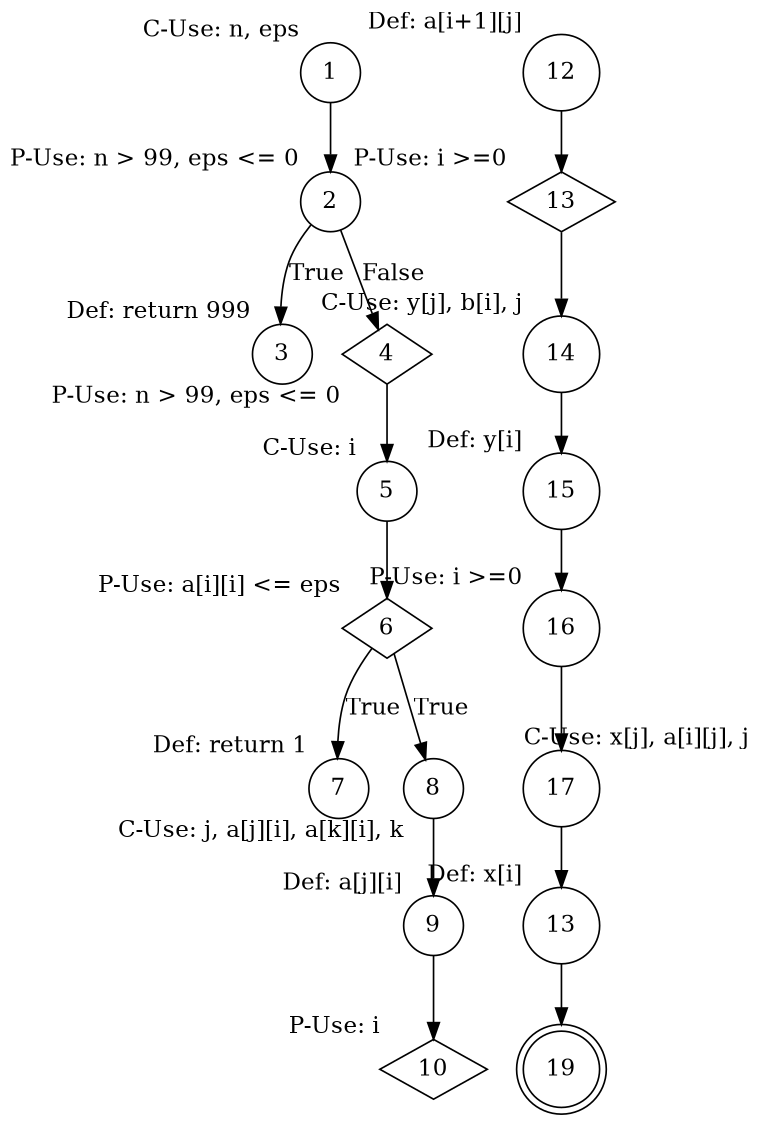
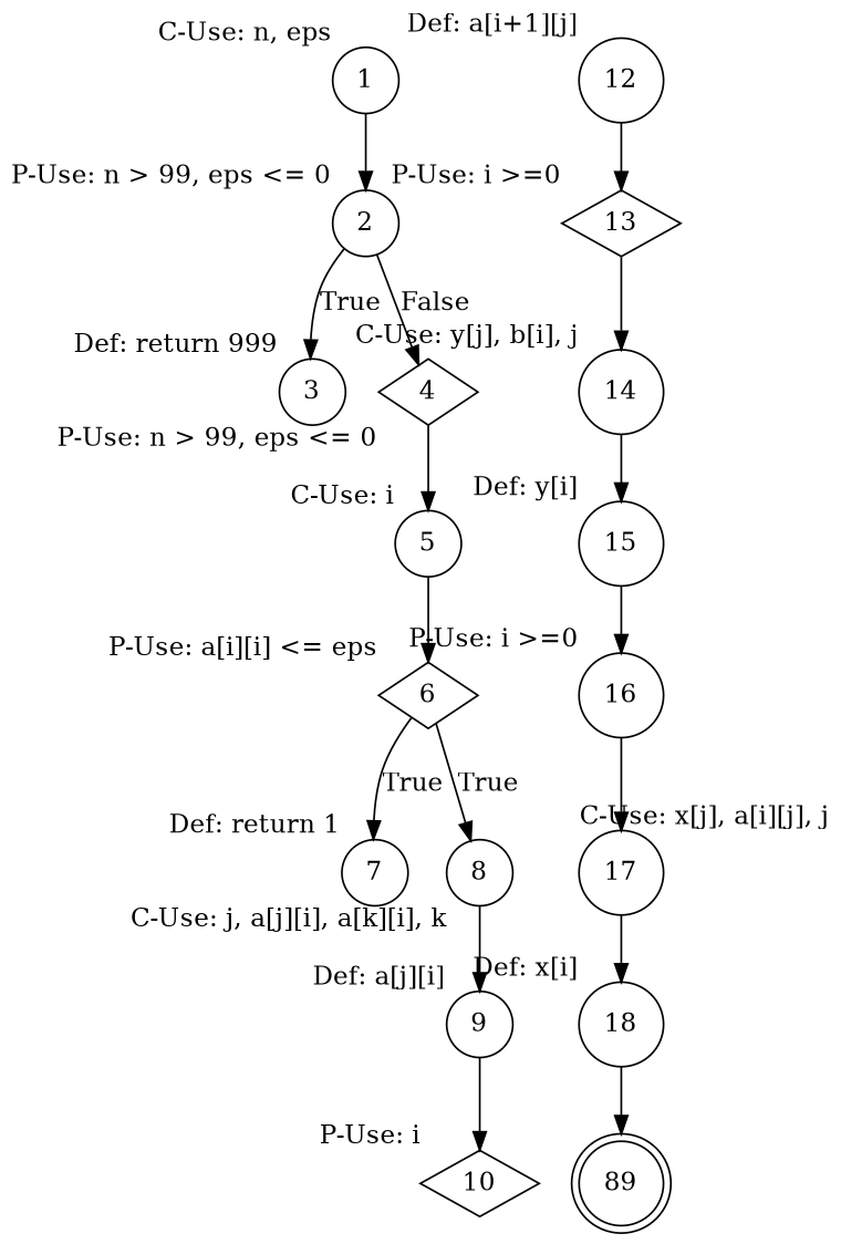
  digraph {
    rankdir=TB
    node [shape=circle xlabel="P-Use: n > 99, eps <= 0"]
    n1 [label=1 xlabel="C-Use: n, eps"]
    n2 [label=2]
    n3 [label=3 xlabel="Def: return 999"]
    n4 [label=4 shape=diamond]
    n5 [label=5 xlabel="C-Use: i"]
    n6 [label=6 shape=diamond xlabel="P-Use: a[i][i] <= eps"]
    n7 [label=7 xlabel="Def: return 1"]
    n8 [label=8 xlabel="C-Use: j, a[j][i], a[k][i], k"]
    n9 [label=9 xlabel="Def: a[j][i]"]
    n10 [label=10 shape=diamond xlabel="P-Use: i"]
    n11 [label=12 xlabel="Def: a[i+1][j]"]
    n12 [label=13 shape=diamond xlabel="P-Use: i >=0"]
    n13 [label=14 xlabel="C-Use: y[j], b[i], j"]
    n14 [label=15 xlabel="Def: y[i]"]
    n15 [label=16 xlabel="P-Use: i >=0"]
    n16 [label=17 xlabel="C-Use: x[j], a[i][j], j"]
-   n17 [label=13 xlabel="Def: x[i]"]
-   n18 [label=19 shape=doublecircle xlabel=""]
+   n17 [label=18 xlabel="Def: x[i]"]
+   n18 [label=89 shape=doublecircle xlabel=""]
    n1 -> n2
    n2 -> n3 [label=True]
    n2 -> n4 [label=False]
    n4 -> n5
    n5 -> n6
    n6 -> n7 [label=True]
    n6 -> n8 [label=True]
    n8 -> n9
    n9 -> n10
    n11 -> n12
    n12 -> n13
    n13 -> n14
    n14 -> n15
    n15 -> n16
    n16 -> n17
    n17 -> n18
  }
